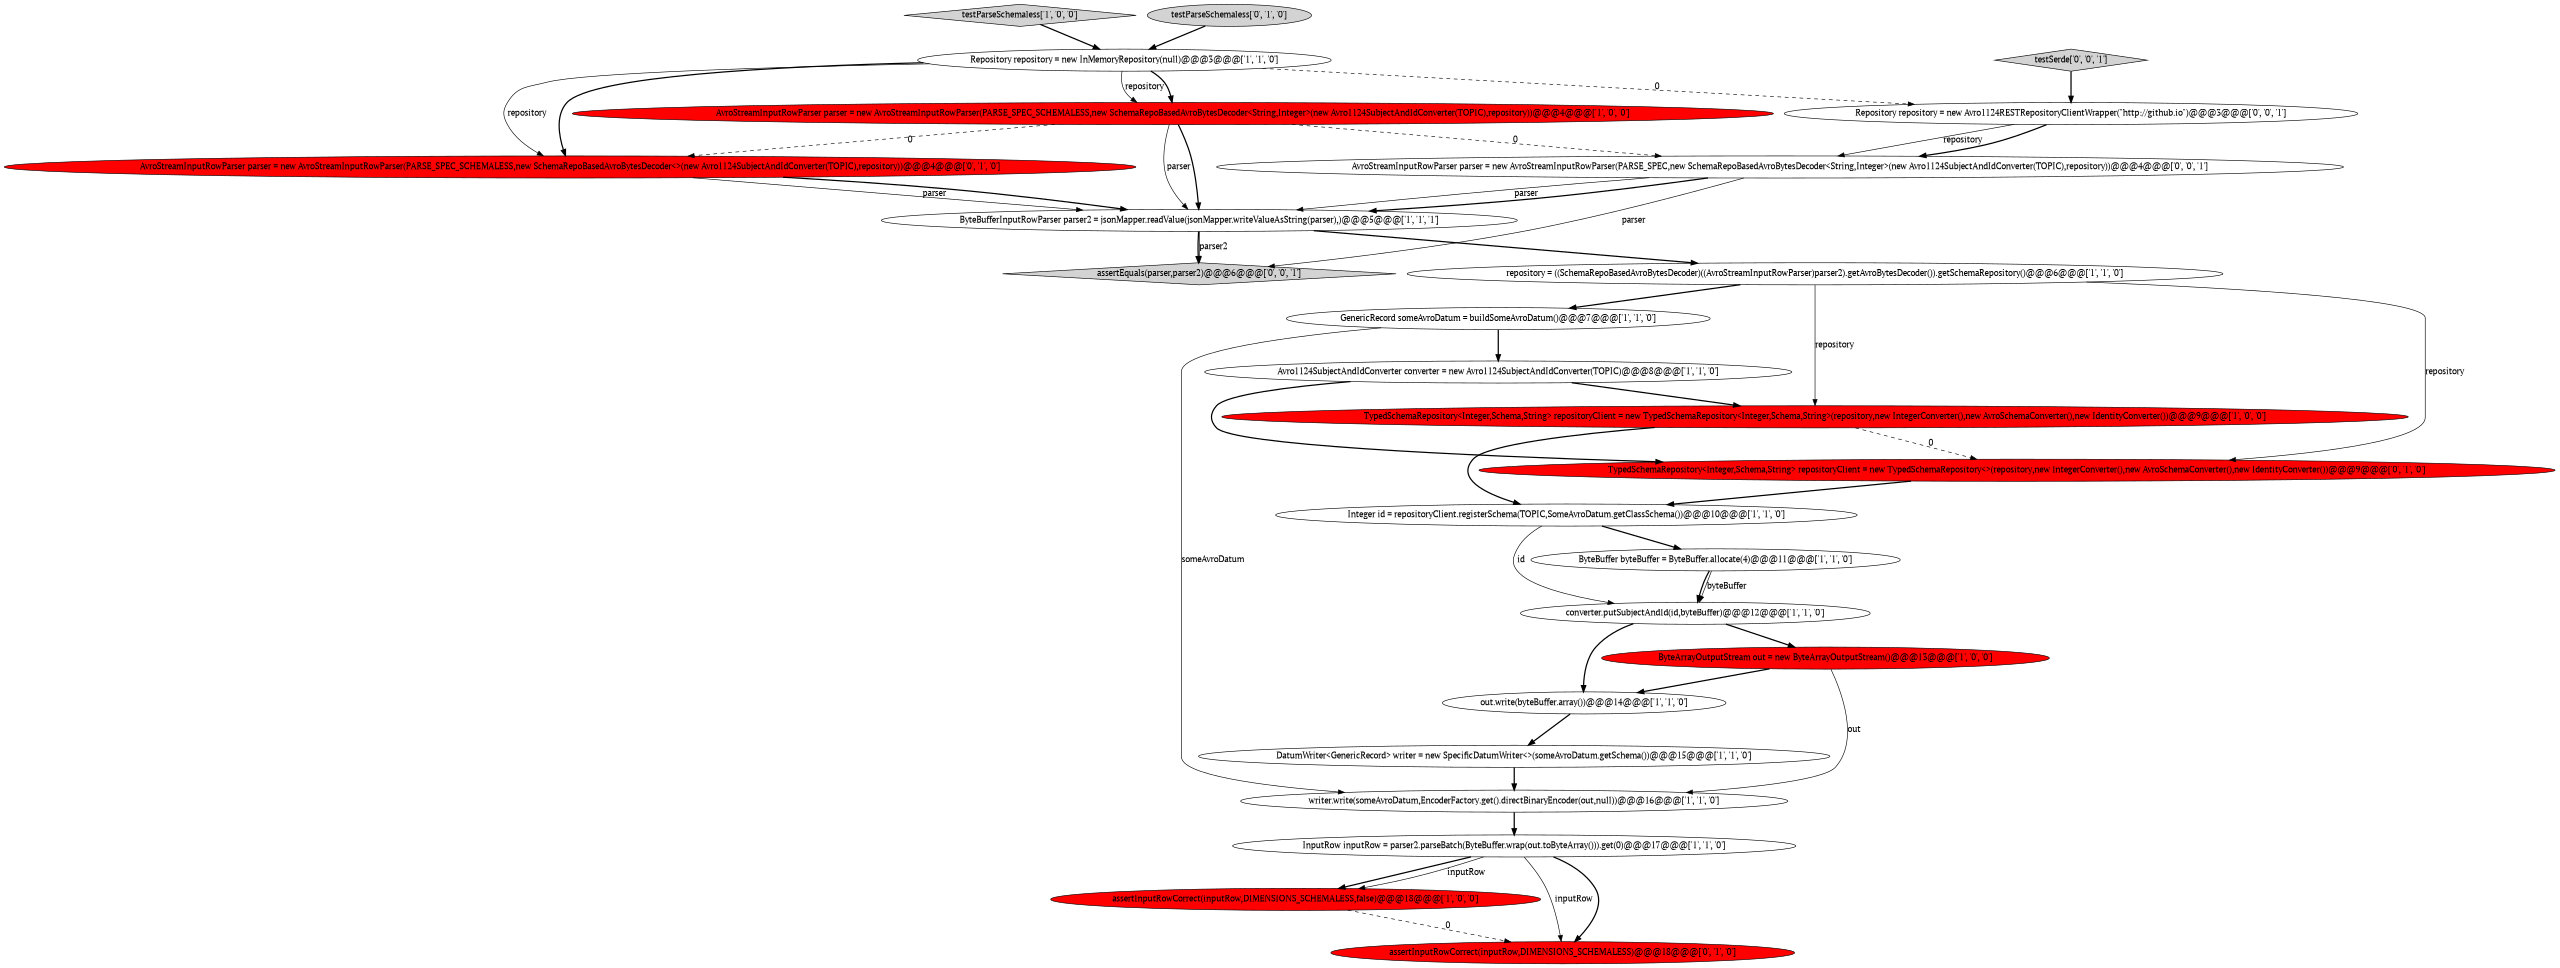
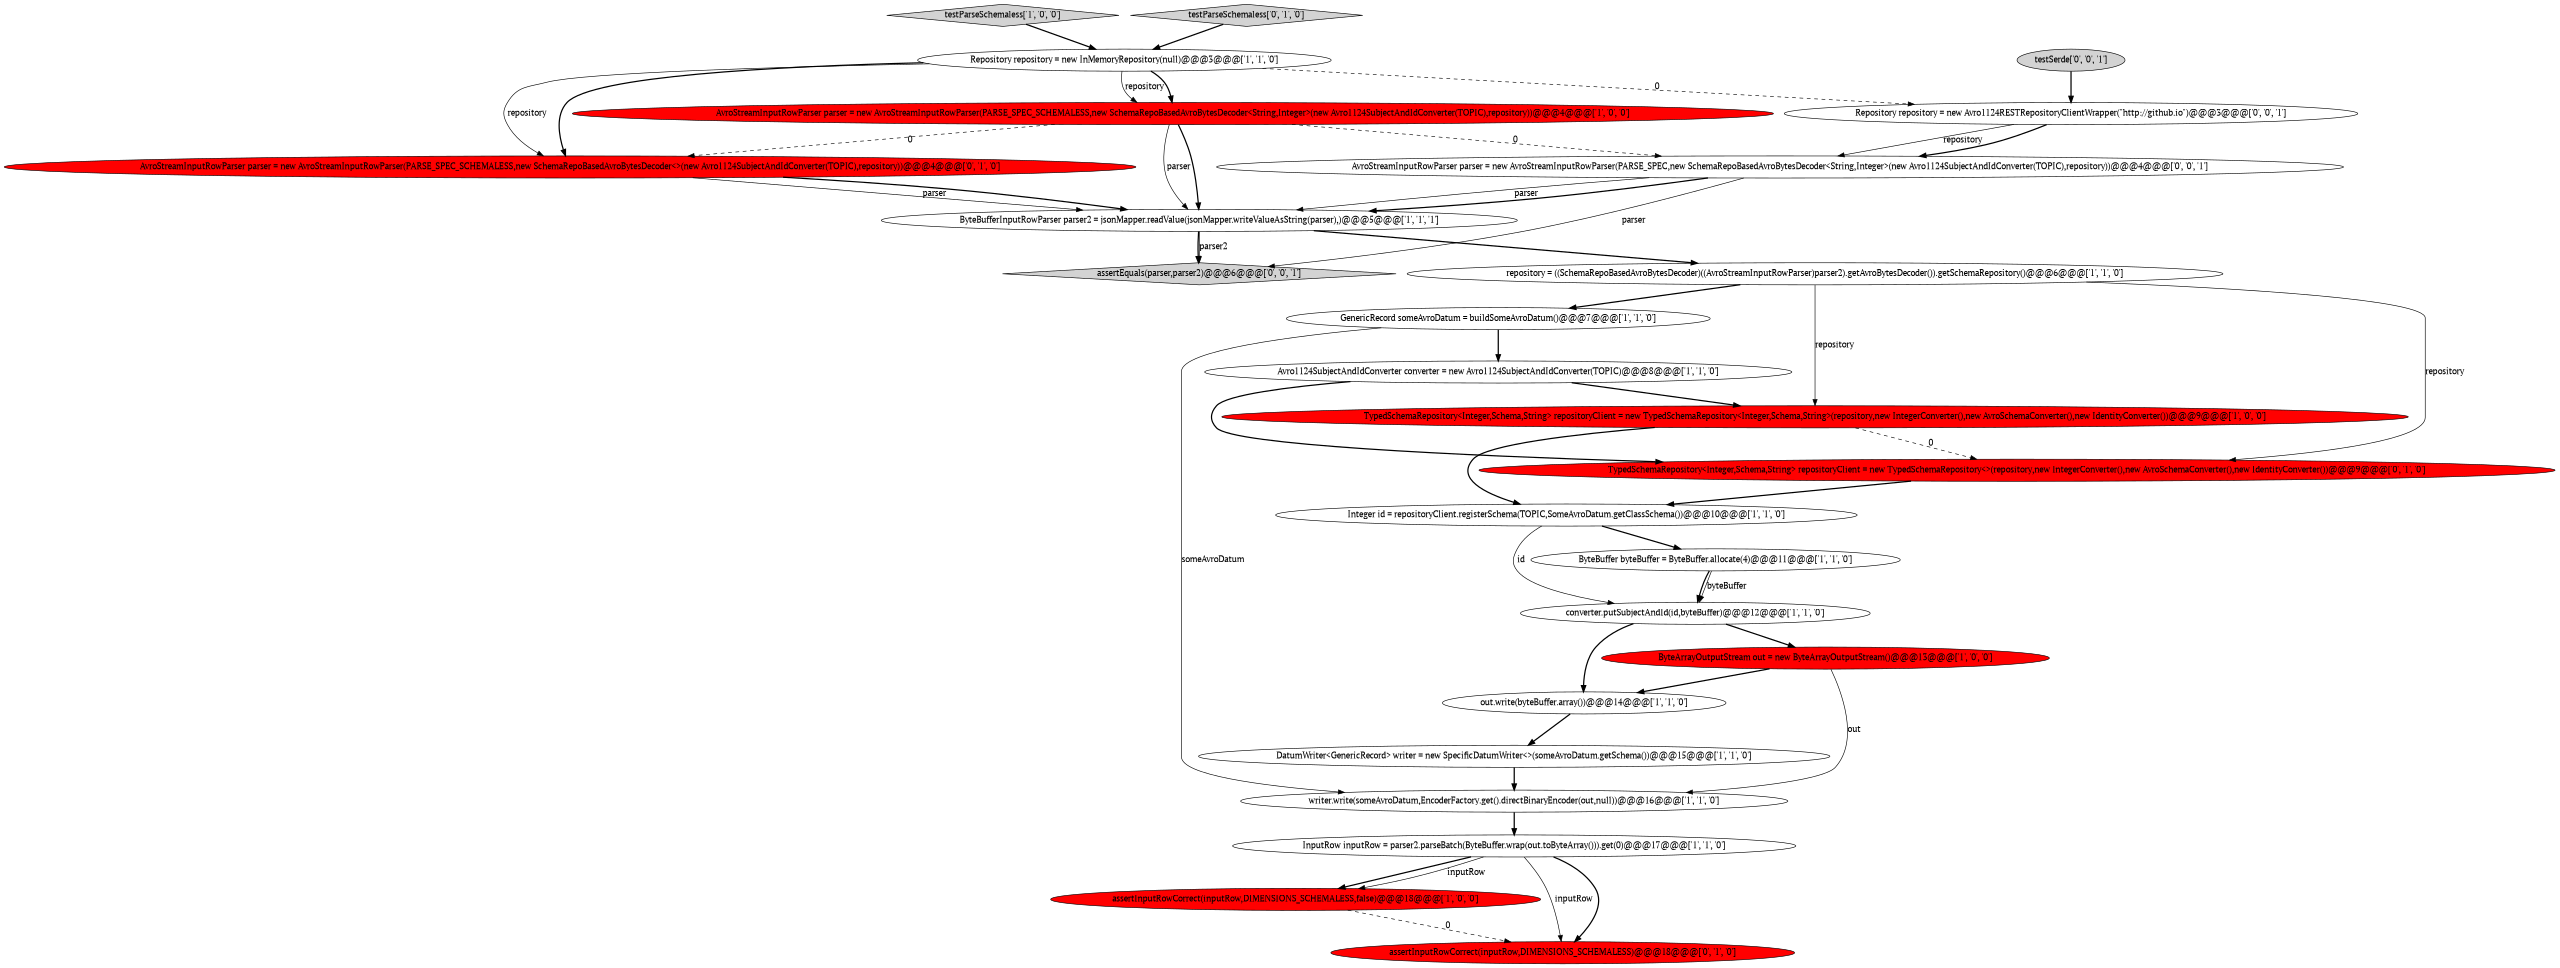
  digraph {
    fontname="PT Serif"
    node [fillcolor=white fontname="PT Serif" shape=ellipse style=filled]
    edge [fontname="PT Serif" style=bold]
    n1 [label="repository = ((SchemaRepoBasedAvroBytesDecoder)((AvroStreamInputRowParser)parser2).getAvroBytesDecoder()).getSchemaRepository()@@@6@@@['1', '1', '0']"]
    n2 [fillcolor=red label="TypedSchemaRepository<Integer,Schema,String> repositoryClient = new TypedSchemaRepository<>(repository,new IntegerConverter(),new AvroSchemaConverter(),new IdentityConverter())@@@9@@@['0', '1', '0']"]
    n3 [fillcolor=red label="TypedSchemaRepository<Integer,Schema,String> repositoryClient = new TypedSchemaRepository<Integer,Schema,String>(repository,new IntegerConverter(),new AvroSchemaConverter(),new IdentityConverter())@@@9@@@['1', '0', '0']"]
    n4 [label="GenericRecord someAvroDatum = buildSomeAvroDatum()@@@7@@@['1', '1', '0']"]
    n5 [label="Integer id = repositoryClient.registerSchema(TOPIC,SomeAvroDatum.getClassSchema())@@@10@@@['1', '1', '0']"]
    n6 [label="Avro1124SubjectAndIdConverter converter = new Avro1124SubjectAndIdConverter(TOPIC)@@@8@@@['1', '1', '0']"]
    n7 [label="writer.write(someAvroDatum,EncoderFactory.get().directBinaryEncoder(out,null))@@@16@@@['1', '1', '0']"]
    n8 [label="Repository repository = new InMemoryRepository(null)@@@3@@@['1', '1', '0']"]
    n9 [fillcolor=red label="AvroStreamInputRowParser parser = new AvroStreamInputRowParser(PARSE_SPEC_SCHEMALESS,new SchemaRepoBasedAvroBytesDecoder<>(new Avro1124SubjectAndIdConverter(TOPIC),repository))@@@4@@@['0', '1', '0']"]
    n10 [label="Repository repository = new Avro1124RESTRepositoryClientWrapper(\"http://github.io\")@@@3@@@['0', '0', '1']"]
    n11 [fillcolor=red label="AvroStreamInputRowParser parser = new AvroStreamInputRowParser(PARSE_SPEC_SCHEMALESS,new SchemaRepoBasedAvroBytesDecoder<String,Integer>(new Avro1124SubjectAndIdConverter(TOPIC),repository))@@@4@@@['1', '0', '0']"]
    n12 [label="ByteBufferInputRowParser parser2 = jsonMapper.readValue(jsonMapper.writeValueAsString(parser),)@@@5@@@['1', '1', '1']"]
    n13 [label="AvroStreamInputRowParser parser = new AvroStreamInputRowParser(PARSE_SPEC,new SchemaRepoBasedAvroBytesDecoder<String,Integer>(new Avro1124SubjectAndIdConverter(TOPIC),repository))@@@4@@@['0', '0', '1']"]
    n14 [fillcolor=red label="assertInputRowCorrect(inputRow,DIMENSIONS_SCHEMALESS,false)@@@18@@@['1', '0', '0']"]
    n15 [fillcolor=red label="assertInputRowCorrect(inputRow,DIMENSIONS_SCHEMALESS)@@@18@@@['0', '1', '0']"]
    n16 [fillcolor=lightgray label="assertEquals(parser,parser2)@@@6@@@['0', '0', '1']" shape=diamond]
    n17 [label="ByteBuffer byteBuffer = ByteBuffer.allocate(4)@@@11@@@['1', '1', '0']"]
    n18 [label="converter.putSubjectAndId(id,byteBuffer)@@@12@@@['1', '1', '0']"]
    n19 [label="DatumWriter<GenericRecord> writer = new SpecificDatumWriter<>(someAvroDatum.getSchema())@@@15@@@['1', '1', '0']"]
    n20 [label="InputRow inputRow = parser2.parseBatch(ByteBuffer.wrap(out.toByteArray())).get(0)@@@17@@@['1', '1', '0']"]
    n21 [fillcolor=lightgray label="testParseSchemaless['1', '0', '0']" shape=diamond]
-   n22 [fillcolor=lightgray label="testSerde['0', '0', '1']" shape=diamond]
+   n22 [fillcolor=lightgray label="testSerde['0', '0', '1']"]
    n23 [label="out.write(byteBuffer.array())@@@14@@@['1', '1', '0']"]
    n24 [fillcolor=red label="ByteArrayOutputStream out = new ByteArrayOutputStream()@@@13@@@['1', '0', '0']"]
-   n25 [fillcolor=lightgray label="testParseSchemaless['0', '1', '0']"]
+   n25 [fillcolor=lightgray label="testParseSchemaless['0', '1', '0']" shape=diamond]
    n1 -> n2 [label=repository style=solid]
    n1 -> n3 [label=repository style=solid]
    n1 -> n4
    n2 -> n5
    n3 -> n2 [label=0 style=dashed]
    n3 -> n5
    n4 -> n6
    n4 -> n7 [label=someAvroDatum style=solid]
    n5 -> n17
    n5 -> n18 [label=id style=solid]
    n6 -> n2
    n6 -> n3
    n7 -> n20
    n8 -> n9 [label=repository style=solid]
    n8 -> n9
    n8 -> n10 [label=0 style=dashed]
    n8 -> n11 [label=repository style=solid]
    n8 -> n11
    n9 -> n12 [label=parser style=solid]
    n9 -> n12
    n10 -> n13 [label=repository style=solid]
    n10 -> n13
    n11 -> n9 [label=0 style=dashed]
    n11 -> n12 [label=parser style=solid]
    n11 -> n12
    n11 -> n13 [label=0 style=dashed]
    n12 -> n1
    n12 -> n16
    n12 -> n16 [label=parser2 style=solid]
    n13 -> n12 [label=parser style=solid]
    n13 -> n12
    n13 -> n16 [label=parser style=solid]
    n14 -> n15 [label=0 style=dashed]
    n17 -> n18
    n17 -> n18 [label=byteBuffer style=solid]
    n18 -> n23
    n18 -> n24
    n19 -> n7
    n20 -> n14
    n20 -> n14 [label=inputRow style=solid]
    n20 -> n15 [label=inputRow style=solid]
    n20 -> n15
    n21 -> n8
    n22 -> n10
    n23 -> n19
    n24 -> n7 [label=out style=solid]
    n24 -> n23
    n25 -> n8
  }
